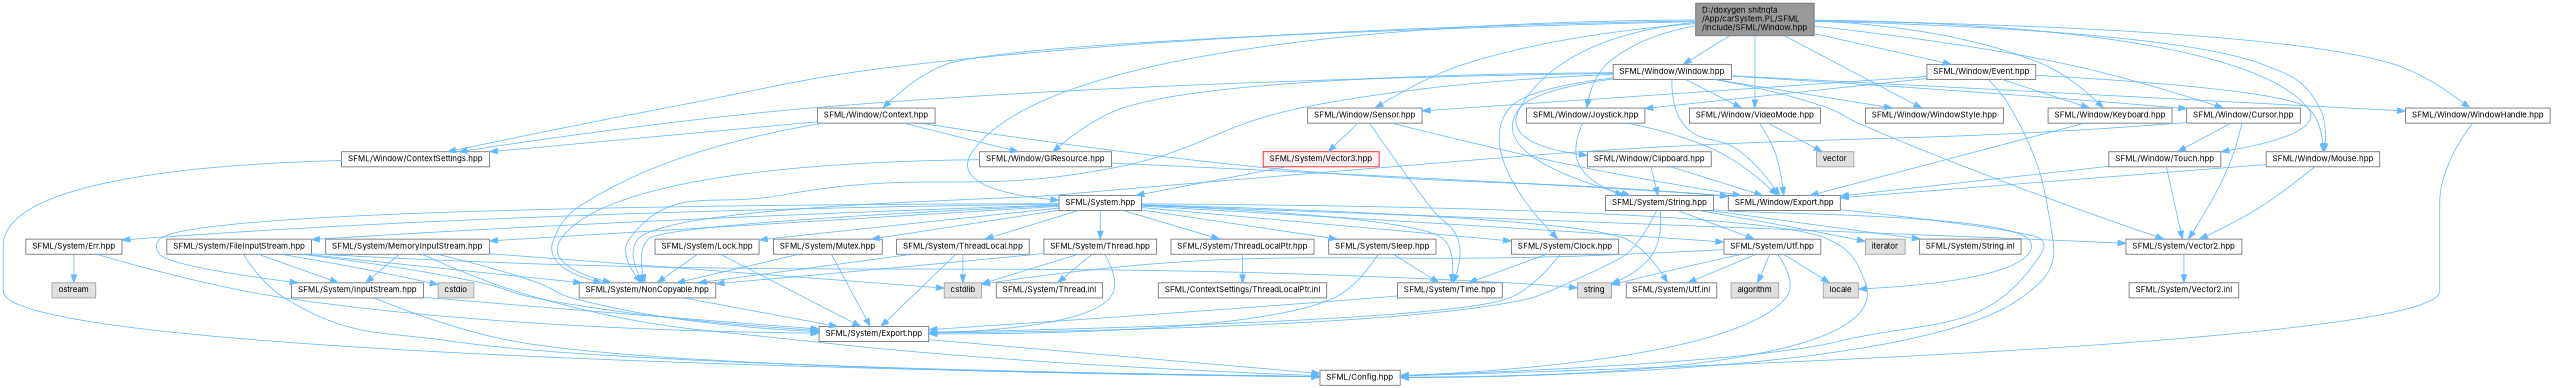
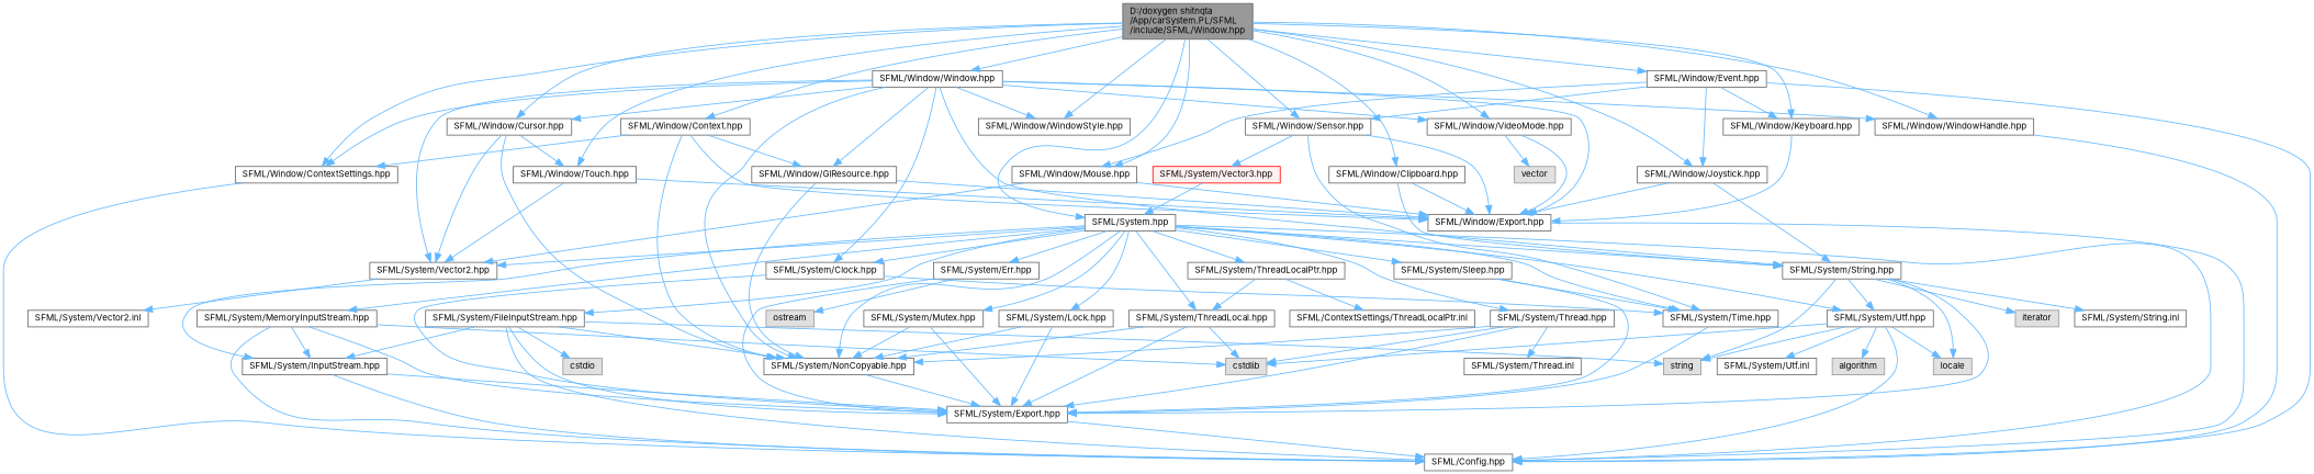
  digraph {
    fontname=Inter
    node [color=grey40 fillcolor=white fontname=Inter fontsize=10 shape=box style=filled]
    edge [color=steelblue1 fontname=Inter fontsize=10 labelfontname=Helvetica labelfontsize=10 style=solid]
    n1 [color=gray40 fillcolor=grey60 fontcolor=black height=0.2 label="D:/doxygen shitnqta\l/App/carSystem.PL/SFML\l/include/SFML/Window.hpp" width=0.4]
    n2 [height=0.2 label="SFML/System.hpp" width=0.4]
    n3 [height=0.2 label="SFML/Window/Clipboard.hpp" width=0.4]
    n4 [height=0.2 label="SFML/Window/Context.hpp" width=0.4]
    n5 [height=0.2 label="SFML/Window/ContextSettings.hpp" width=0.4]
    n6 [height=0.2 label="SFML/Window/Cursor.hpp" width=0.4]
    n7 [height=0.2 label="SFML/Window/Event.hpp" width=0.4]
    n8 [height=0.2 label="SFML/Window/Joystick.hpp" width=0.4]
    n9 [height=0.2 label="SFML/Window/Keyboard.hpp" width=0.4]
    n10 [height=0.2 label="SFML/Window/Mouse.hpp" width=0.4]
    n11 [height=0.2 label="SFML/Window/Sensor.hpp" width=0.4]
    n12 [height=0.2 label="SFML/Window/Touch.hpp" width=0.4]
    n13 [height=0.2 label="SFML/Window/VideoMode.hpp" width=0.4]
    n14 [height=0.2 label="SFML/Window/Window.hpp" width=0.4]
    n15 [height=0.2 label="SFML/Window/WindowHandle.hpp" width=0.4]
    n16 [height=0.2 label="SFML/Window/WindowStyle.hpp" width=0.4]
    n17 [height=0.2 label="SFML/Config.hpp" width=0.4]
    n18 [height=0.2 label="SFML/System/Clock.hpp" width=0.4]
    n19 [height=0.2 label="SFML/System/Time.hpp" width=0.4]
    n20 [height=0.2 label="SFML/System/Err.hpp" width=0.4]
    n21 [height=0.2 label="SFML/System/FileInputStream.hpp" width=0.4]
    n22 [height=0.2 label="SFML/System/InputStream.hpp" width=0.4]
    n23 [height=0.2 label="SFML/System/NonCopyable.hpp" width=0.4]
    n24 [height=0.2 label="SFML/System/Lock.hpp" width=0.4]
    n25 [height=0.2 label="SFML/System/MemoryInputStream.hpp" width=0.4]
    n26 [height=0.2 label="SFML/System/Mutex.hpp" width=0.4]
    n27 [height=0.2 label="SFML/System/Sleep.hpp" width=0.4]
    n28 [height=0.2 label="SFML/System/String.hpp" width=0.4]
    n29 [height=0.2 label="SFML/System/Utf.hpp" width=0.4]
    n30 [height=0.2 label="SFML/System/Thread.hpp" width=0.4]
    n31 [height=0.2 label="SFML/System/ThreadLocal.hpp" width=0.4]
    n32 [height=0.2 label="SFML/System/ThreadLocalPtr.hpp" width=0.4]
    n33 [height=0.2 label="SFML/System/Vector2.hpp" width=0.4]
    n34 [height=0.2 label="SFML/Window/Export.hpp" width=0.4]
    n35 [height=0.2 label="SFML/Window/GlResource.hpp" width=0.4]
    n36 [color=red fillcolor="#FFF0F0" height=0.2 label="SFML/System/Vector3.hpp" width=0.4]
    n37 [color=grey60 fillcolor="#E0E0E0" height=0.2 label=vector width=0.4]
    n38 [height=0.2 label="SFML/System/Export.hpp" width=0.4]
    n39 [color=grey60 fillcolor="#E0E0E0" height=0.2 label=ostream width=0.4]
    n40 [color=grey60 fillcolor="#E0E0E0" height=0.2 label=cstdio width=0.4]
    n41 [color=grey60 fillcolor="#E0E0E0" height=0.2 label=string width=0.4]
    n42 [color=grey60 fillcolor="#E0E0E0" height=0.2 label=cstdlib width=0.4]
    n43 [color=grey60 fillcolor="#E0E0E0" height=0.2 label=locale width=0.4]
    n44 [color=grey60 fillcolor="#E0E0E0" height=0.2 label=iterator width=0.4]
    n45 [height=0.2 label="SFML/System/String.inl" width=0.4]
    n46 [color=grey60 fillcolor="#E0E0E0" height=0.2 label=algorithm width=0.4]
    n47 [height=0.2 label="SFML/System/Utf.inl" width=0.4]
    n48 [height=0.2 label="SFML/System/Thread.inl" width=0.4]
    n49 [height=0.2 label="SFML/ContextSettings/ThreadLocalPtr.inl" width=0.4]
    n50 [height=0.2 label="SFML/System/Vector2.inl" width=0.4]
    n1 -> n2
    n1 -> n3
    n1 -> n4
    n1 -> n5
    n1 -> n6
    n1 -> n7
    n1 -> n8
    n1 -> n9
    n1 -> n10
    n1 -> n11
    n1 -> n12
    n1 -> n13
    n1 -> n14
    n1 -> n15
    n1 -> n16
    n2 -> n17
    n2 -> n18
    n2 -> n19
    n2 -> n20
    n2 -> n21
    n2 -> n22
    n2 -> n23
    n2 -> n24
    n2 -> n25
    n2 -> n26
    n2 -> n27
-   n2 -> n47
+   n2 -> n28
    n2 -> n29
    n2 -> n30
    n2 -> n31
    n2 -> n32
    n2 -> n33
    n3 -> n28
    n3 -> n34
    n4 -> n5
    n4 -> n23
    n4 -> n34
    n4 -> n35
    n5 -> n17
    n6 -> n12
    n6 -> n23
    n6 -> n33
    n7 -> n8
    n7 -> n9
    n7 -> n10
    n7 -> n11
    n7 -> n17
    n8 -> n28
    n8 -> n34
    n9 -> n34
    n10 -> n33
    n10 -> n34
    n11 -> n19
    n11 -> n34
    n11 -> n36
    n12 -> n33
    n12 -> n34
    n13 -> n34
    n13 -> n37
    n14 -> n5
    n14 -> n6
    n14 -> n13
    n14 -> n15
    n14 -> n16
    n14 -> n18
    n14 -> n23
    n14 -> n28
    n14 -> n33
    n14 -> n34
    n14 -> n35
    n15 -> n17
    n18 -> n19
    n18 -> n38
    n19 -> n38
    n20 -> n38
    n20 -> n39
    n21 -> n17
    n21 -> n22
    n21 -> n23
    n21 -> n38
    n21 -> n40
    n21 -> n41
    n22 -> n17
    n22 -> n38
    n23 -> n38
    n24 -> n23
    n24 -> n38
    n25 -> n17
    n25 -> n22
    n25 -> n38
    n25 -> n42
    n26 -> n23
    n26 -> n38
    n27 -> n19
    n27 -> n38
    n28 -> n29
    n28 -> n38
    n28 -> n41
    n28 -> n43
    n28 -> n44
    n28 -> n45
    n29 -> n17
    n29 -> n41
    n29 -> n42
    n29 -> n43
    n29 -> n46
    n29 -> n47
    n30 -> n23
    n30 -> n38
    n30 -> n42
    n30 -> n48
    n31 -> n23
    n31 -> n38
    n31 -> n42
+   n32 -> n31
    n32 -> n49
    n33 -> n50
    n34 -> n17
    n35 -> n23
    n35 -> n34
    n36 -> n2
    n38 -> n17
  }
